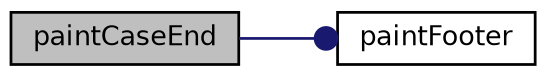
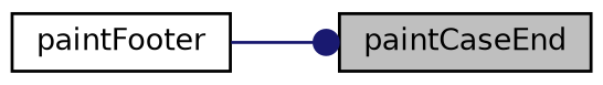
  digraph {
    rankdir=LR
    node [color=black fontname=Helvetica fontsize=10 shape=record style=filled]
    n1 [fillcolor=grey75 fontcolor=black height=0.2 label=paintCaseEnd width=0.4]
    n2 [fillcolor=white height=0.2 label=paintFooter width=0.4]
-   n1 -> n2 [color=midnightblue fontname=Helvetica fontsize=10 labelfontname=Helvetica labelfontsize=10 style=solid arrowhead=dot]
+   n2 -> n1 [color=midnightblue fontname=Helvetica fontsize=10 labelfontname=Helvetica labelfontsize=10 style=solid arrowhead=dot]
  }
